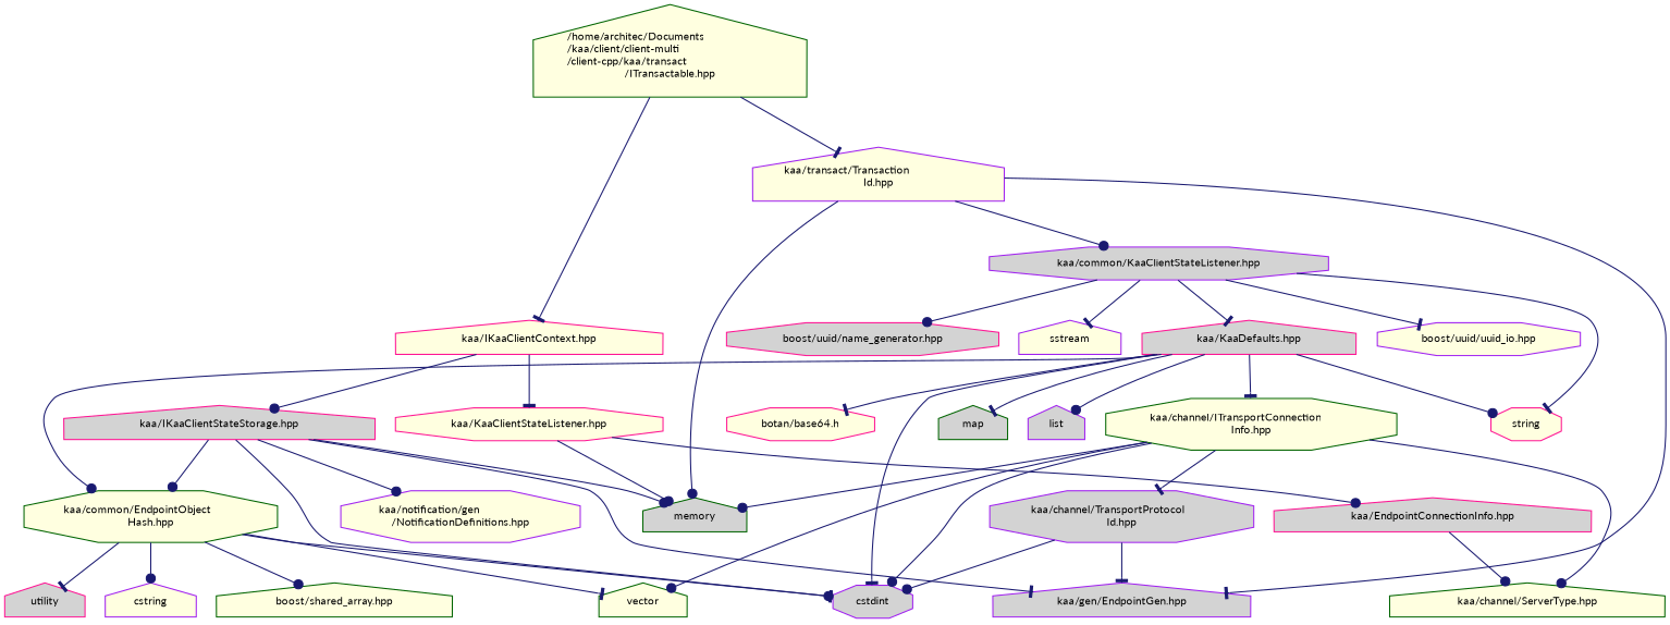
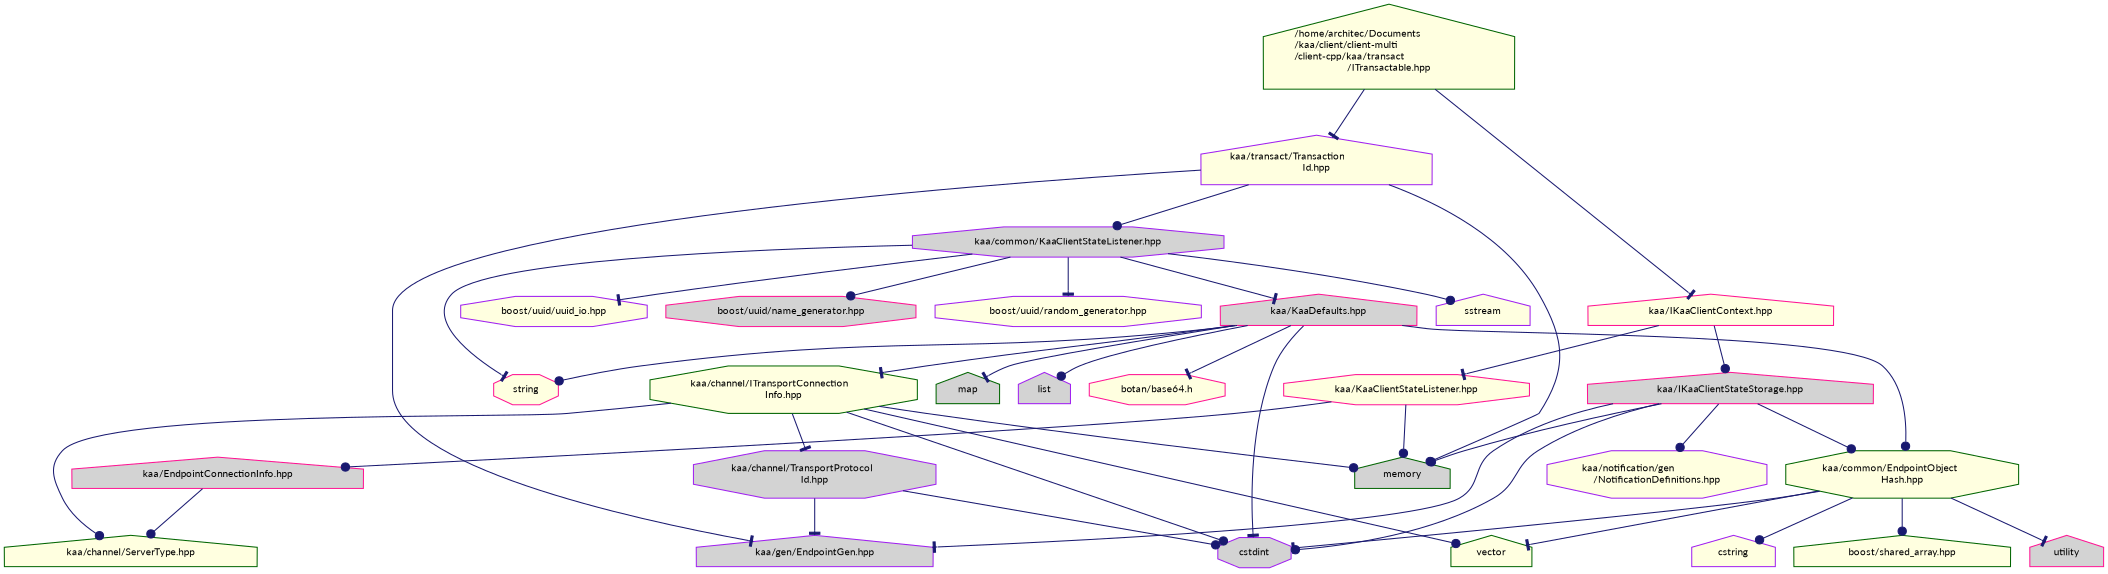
  digraph {
    fontname=Lato
    node [color=purple fillcolor=lightyellow fontname=Lato fontsize=10 shape=house style=filled]
    edge [arrowhead=dot color=midnightblue fontname=Lato fontsize=10 labelfontname=FreeSans labelfontsize=10 style=solid]
    n1 [color=darkgreen fontcolor=black height=0.2 label="/home/architec/Documents\l/kaa/client/client-multi\l/client-cpp/kaa/transact\l/ITransactable.hpp" width=0.4]
    n2 [height=0.2 label="kaa/transact/Transaction\lId.hpp" width=0.4]
    n3 [color=deeppink height=0.2 label="kaa/IKaaClientContext.hpp" width=0.4]
    n4 [fillcolor=lightgrey height=0.2 label="kaa/common/KaaClientStateListener.hpp" shape=octagon width=0.4]
    n5 [color=darkgreen fillcolor=lightgrey height=0.2 label=memory width=0.4]
    n6 [fillcolor=lightgrey height=0.2 label="kaa/gen/EndpointGen.hpp" width=0.4]
    n7 [color=deeppink fillcolor=lightgrey height=0.2 label="kaa/IKaaClientStateStorage.hpp" width=0.4]
    n8 [color=deeppink height=0.2 label="kaa/KaaClientStateListener.hpp" shape=octagon width=0.4]
    n9 [color=deeppink height=0.2 label=string shape=octagon width=0.4]
    n10 [color=deeppink fillcolor=lightgrey height=0.2 label="kaa/KaaDefaults.hpp" width=0.4]
    n11 [height=0.2 label=sstream width=0.4]
    n12 [height=0.2 label="boost/uuid/uuid_io.hpp" shape=octagon width=0.4]
    n13 [color=deeppink fillcolor=lightgrey height=0.2 label="boost/uuid/name_generator.hpp" shape=octagon width=0.4]
+   n14 [height=0.2 label="boost/uuid/random_generator.hpp" shape=octagon width=0.4]
    n15 [color=darkgreen fillcolor=lightgrey height=0.2 label=map width=0.4]
    n16 [fillcolor=lightgrey height=0.2 label=list width=0.4]
    n17 [color=deeppink height=0.2 label="botan/base64.h" shape=octagon width=0.4]
    n18 [fillcolor=lightgrey height=0.2 label=cstdint shape=octagon width=0.4]
    n19 [color=darkgreen height=0.2 label="kaa/common/EndpointObject\lHash.hpp" shape=octagon width=0.4]
    n20 [color=darkgreen height=0.2 label="kaa/channel/ITransportConnection\lInfo.hpp" shape=octagon width=0.4]
    n21 [color=deeppink fillcolor=lightgrey height=0.2 label=utility width=0.4]
    n22 [height=0.2 label=cstring width=0.4]
    n23 [color=darkgreen height=0.2 label=vector width=0.4]
    n24 [color=darkgreen height=0.2 label="boost/shared_array.hpp" width=0.4]
    n25 [color=darkgreen height=0.2 label="kaa/channel/ServerType.hpp" width=0.4]
    n26 [fillcolor=lightgrey height=0.2 label="kaa/channel/TransportProtocol\lId.hpp" shape=octagon width=0.4]
    n27 [height=0.2 label="kaa/notification/gen\l/NotificationDefinitions.hpp" shape=octagon width=0.4]
    n28 [color=deeppink fillcolor=lightgrey height=0.2 label="kaa/EndpointConnectionInfo.hpp" width=0.4]
    n1 -> n2 [arrowhead=tee]
    n1 -> n3 [arrowhead=tee]
    n2 -> n4
    n2 -> n5
    n2 -> n6 [arrowhead=tee]
    n3 -> n7
    n3 -> n8 [arrowhead=tee]
    n4 -> n9 [arrowhead=tee]
    n4 -> n10 [arrowhead=tee]
-   n4 -> n11 [arrowhead=tee]
+   n4 -> n11
    n4 -> n12 [arrowhead=tee]
    n4 -> n13
+   n4 -> n14 [arrowhead=tee]
    n7 -> n5
    n7 -> n6 [arrowhead=tee]
    n7 -> n18
    n7 -> n19
    n7 -> n27
    n8 -> n5
    n8 -> n28
    n10 -> n9
    n10 -> n15 [arrowhead=tee]
    n10 -> n16
    n10 -> n17 [arrowhead=tee]
    n10 -> n18 [arrowhead=tee]
    n10 -> n19
    n10 -> n20 [arrowhead=tee]
    n19 -> n18 [arrowhead=tee]
    n19 -> n21 [arrowhead=tee]
    n19 -> n22
    n19 -> n23 [arrowhead=tee]
    n19 -> n24
    n20 -> n5
    n20 -> n18
    n20 -> n23
    n20 -> n25
    n20 -> n26 [arrowhead=tee]
    n26 -> n6 [arrowhead=tee]
    n26 -> n18
    n28 -> n25
  }
